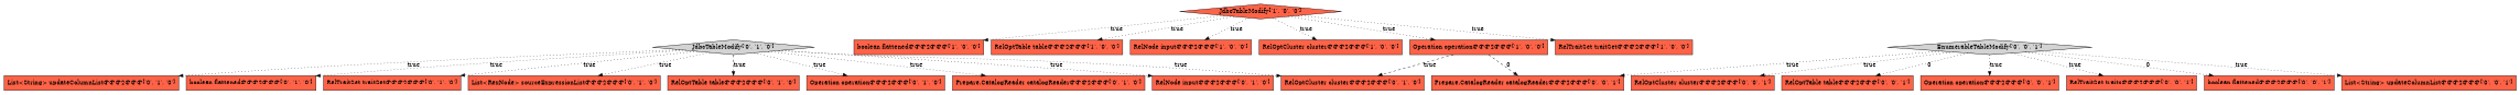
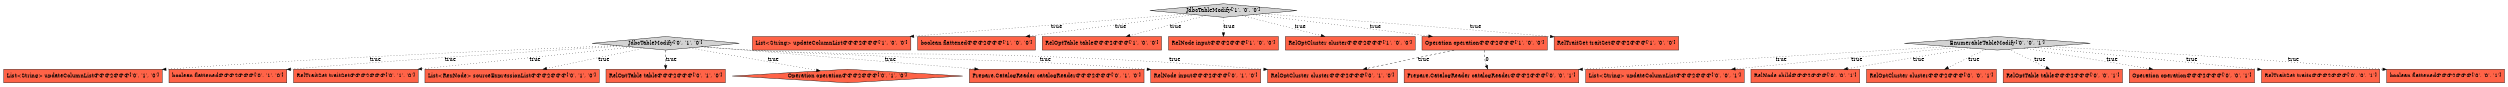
  digraph {
    node [fillcolor=tomato shape=box style=filled]
    edge [style=dotted]
    n1 [label="Prepare.CatalogReader catalogReader@@@2@@@['0', '0', '1']"]
-   n2 [label="JdbcTableModify['1', '0', '0']" shape=diamond]
+   n2 [fillcolor=lightgray label="JdbcTableModify['1', '0', '0']" shape=diamond]
+   n3 [label="List<String> updateColumnList@@@2@@@['1', '0', '0']"]
    n4 [label="boolean flattened@@@2@@@['1', '0', '0']"]
    n5 [label="RelOptTable table@@@2@@@['1', '0', '0']"]
    n6 [label="RelNode input@@@2@@@['1', '0', '0']"]
    n7 [label="RelOptCluster cluster@@@2@@@['1', '0', '0']"]
    n8 [label="Operation operation@@@2@@@['1', '0', '0']"]
    n9 [label="RelTraitSet traitSet@@@2@@@['1', '0', '0']"]
    n10 [label="RelOptCluster cluster@@@2@@@['0', '1', '0']"]
    n11 [label="List<String> updateColumnList@@@2@@@['0', '1', '0']"]
    n12 [label="RelTraitSet traits@@@2@@@['0', '0', '1']"]
    n13 [label="boolean flattened@@@2@@@['0', '1', '0']"]
    n14 [label="boolean flattened@@@2@@@['0', '0', '1']"]
    n15 [label="RelTraitSet traitSet@@@2@@@['0', '1', '0']"]
    n16 [fillcolor=lightgray label="EnumerableTableModify['0', '0', '1']" shape=diamond]
    n17 [label="List<String> updateColumnList@@@2@@@['0', '0', '1']"]
+   n18 [label="RelNode child@@@2@@@['0', '0', '1']"]
    n19 [label="RelOptCluster cluster@@@2@@@['0', '0', '1']"]
    n20 [label="RelOptTable table@@@2@@@['0', '0', '1']"]
    n21 [label="Operation operation@@@2@@@['0', '0', '1']"]
    n22 [fillcolor=lightgray label="JdbcTableModify['0', '1', '0']" shape=diamond]
    n23 [label="List<RexNode> sourceExpressionList@@@2@@@['0', '1', '0']"]
    n24 [label="RelOptTable table@@@2@@@['0', '1', '0']"]
-   n25 [label="Operation operation@@@2@@@['0', '1', '0']"]
+   n25 [label="Operation operation@@@2@@@['0', '1', '0']" shape=diamond]
    n26 [label="Prepare.CatalogReader catalogReader@@@2@@@['0', '1', '0']"]
    n27 [label="RelNode input@@@2@@@['0', '1', '0']"]
+   n2 -> n3 [label=true]
    n2 -> n4 [label=true]
    n2 -> n5 [label=true]
    n2 -> n6 [label=true]
    n2 -> n7 [label=true]
    n2 -> n8 [label=true]
    n2 -> n9 [label=true]
    n8 -> n1 [label=0 style=dashed]
    n8 -> n10 [label=true style=dashed]
    n16 -> n1 [label=true]
    n16 -> n12 [label=true]
-   n16 -> n14 [label=0]
+   n16 -> n14 [label=true]
    n16 -> n17 [label=true]
+   n16 -> n18 [label=true]
    n16 -> n19 [label=true]
-   n16 -> n20 [label=0]
+   n16 -> n20 [label=true]
    n16 -> n21 [label=true]
    n22 -> n10 [label=true]
    n22 -> n11 [label=true]
    n22 -> n13 [label=true]
    n22 -> n15 [label=true]
    n22 -> n23 [label=true]
    n22 -> n24 [label=true style=dashed]
    n22 -> n25 [label=true]
    n22 -> n26 [label=true]
    n22 -> n27 [label=true]
  }
